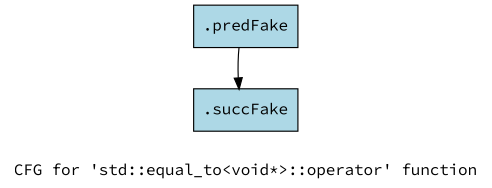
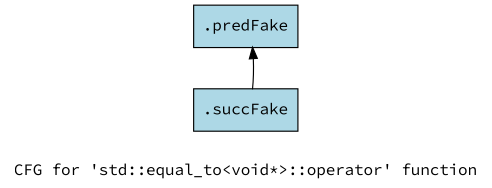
  digraph {
    label="CFG for 'std::equal_to\<void*\>::operator' function"
    fontname="Source Code Pro"
    node [shape=record style=filled fillcolor=lightblue fontname="Source Code Pro"]
    n1 [label="{.predFake}"]
    n2 [filename="/home/akhilkushe/Xilinx/Vitis_HLS/2021.2/tps/lnx64/gcc-6.2.0/lib/gcc/x86_64-pc-linux-gnu/6.2.0/../../../../include/c++/6.2.0/bits/stl_function.h" label="{.succFake}" linenumber=356]
-   n1 -> n2 [execusionnum=11 filename="/home/akhilkushe/Xilinx/Vitis_HLS/2021.2/tps/lnx64/gcc-6.2.0/lib/gcc/x86_64-pc-linux-gnu/6.2.0/../../../../include/c++/6.2.0/bits/stl_function.h" fontname="Source Code Pro"]
+   n2 -> n1 [execusionnum=11 filename="/home/akhilkushe/Xilinx/Vitis_HLS/2021.2/tps/lnx64/gcc-6.2.0/lib/gcc/x86_64-pc-linux-gnu/6.2.0/../../../../include/c++/6.2.0/bits/stl_function.h" fontname="Source Code Pro"]
  }
